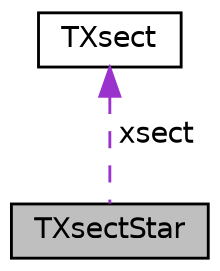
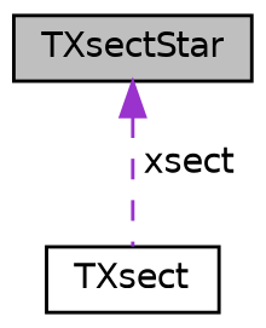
  digraph {
    node [color=black fontname=Helvetica fontsize=10 shape=record style=filled]
    n1 [fillcolor=grey75 fontcolor=black height=0.2 label=TXsectStar width=0.4]
    n2 [fillcolor=white height=0.2 label=TXsect width=0.4]
-   n2 -> n1 [color=darkorchid3 dir=back fontname=Helvetica fontsize=10 label=" xsect" labelfontname=Helvetica labelfontsize=10 style=dashed]
+   n1 -> n2 [color=darkorchid3 dir=back fontname=Helvetica fontsize=10 label=" xsect" labelfontname=Helvetica labelfontsize=10 style=dashed]
  }
